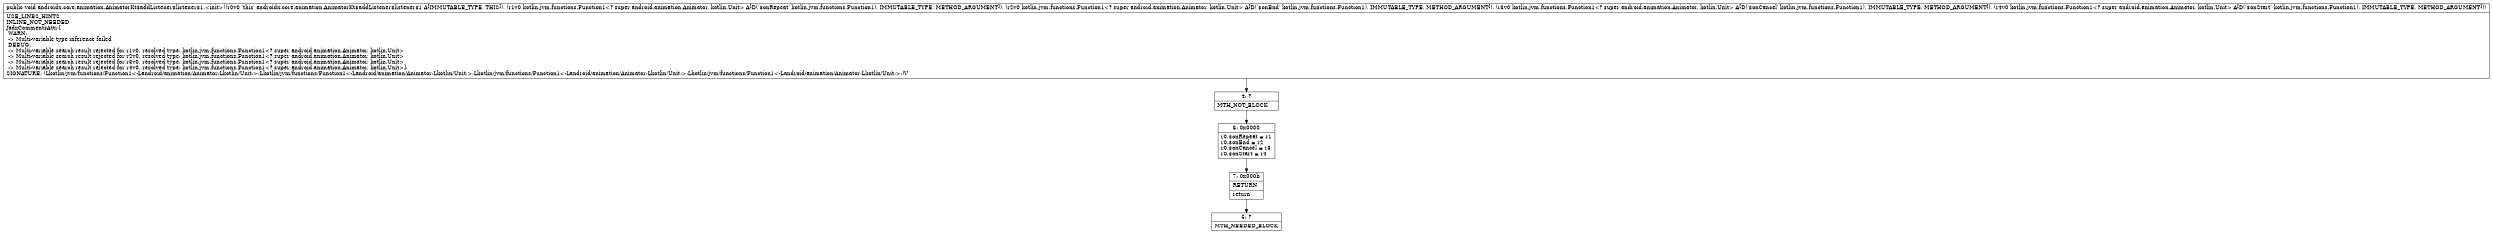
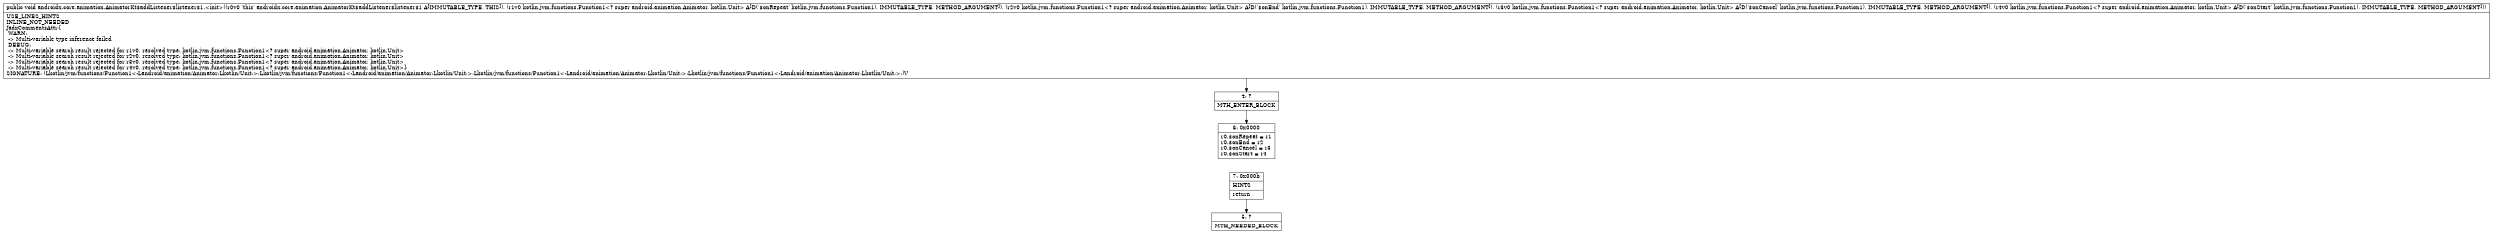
  digraph {
    node [shape=record]
-   n1 [label="{4\:\ ?|MTH_NOT_BLOCK\l}"]
+   n1 [label="{4\:\ ?|MTH_ENTER_BLOCK\l}"]
    n2 [label="{6\:\ 0x0000|r0.$onRepeat = r1\lr0.$onEnd = r2\lr0.$onCancel = r3\lr0.$onStart = r4\l}"]
-   n3 [label="{7\:\ 0x000b|RETURN\l|return\l}"]
+   n3 [label="{7\:\ 0x000b|HINTS\l|return\l}"]
    n4 [label="{5\:\ ?|MTH_NEEDED_BLOCK\l}"]
    n5 [label="{public void androidx.core.animation.AnimatorKt$addListener$listener$1.\<init\>((r0v0 'this' androidx.core.animation.AnimatorKt$addListener$listener$1 A[IMMUTABLE_TYPE, THIS]), (r1v0 kotlin.jvm.functions.Function1\<? super android.animation.Animator, kotlin.Unit\> A[D('$onRepeat' kotlin.jvm.functions.Function1), IMMUTABLE_TYPE, METHOD_ARGUMENT]), (r2v0 kotlin.jvm.functions.Function1\<? super android.animation.Animator, kotlin.Unit\> A[D('$onEnd' kotlin.jvm.functions.Function1), IMMUTABLE_TYPE, METHOD_ARGUMENT]), (r3v0 kotlin.jvm.functions.Function1\<? super android.animation.Animator, kotlin.Unit\> A[D('$onCancel' kotlin.jvm.functions.Function1), IMMUTABLE_TYPE, METHOD_ARGUMENT]), (r4v0 kotlin.jvm.functions.Function1\<? super android.animation.Animator, kotlin.Unit\> A[D('$onStart' kotlin.jvm.functions.Function1), IMMUTABLE_TYPE, METHOD_ARGUMENT]))  | USE_LINES_HINTS\lINLINE_NOT_NEEDED\lJadxCommentsAttr\{\l WARN: \l \-\> Multi\-variable type inference failed\l DEBUG: \l \-\> Multi\-variable search result rejected for r1v0, resolved type: kotlin.jvm.functions.Function1\<? super android.animation.Animator, kotlin.Unit\>\l \-\> Multi\-variable search result rejected for r2v0, resolved type: kotlin.jvm.functions.Function1\<? super android.animation.Animator, kotlin.Unit\>\l \-\> Multi\-variable search result rejected for r3v0, resolved type: kotlin.jvm.functions.Function1\<? super android.animation.Animator, kotlin.Unit\>\l \-\> Multi\-variable search result rejected for r4v0, resolved type: kotlin.jvm.functions.Function1\<? super android.animation.Animator, kotlin.Unit\>\}\lSIGNATURE: (Lkotlin\/jvm\/functions\/Function1\<\-Landroid\/animation\/Animator;Lkotlin\/Unit;\>;Lkotlin\/jvm\/functions\/Function1\<\-Landroid\/animation\/Animator;Lkotlin\/Unit;\>;Lkotlin\/jvm\/functions\/Function1\<\-Landroid\/animation\/Animator;Lkotlin\/Unit;\>;Lkotlin\/jvm\/functions\/Function1\<\-Landroid\/animation\/Animator;Lkotlin\/Unit;\>;)V\l}"]
    n1 -> n2
-   n2 -> n3
    n3 -> n4
    n5 -> n1
  }
